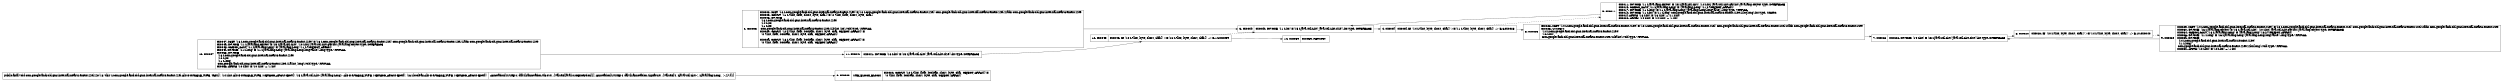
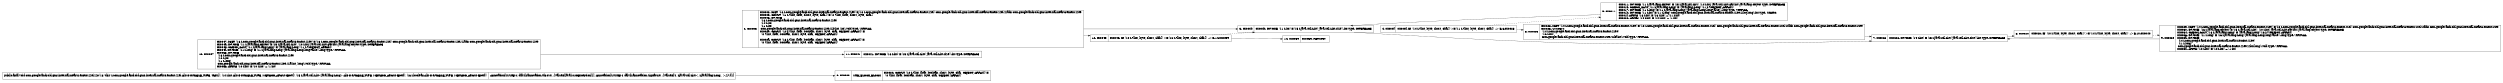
  digraph {
    rankdir=LR
    node [shape=record]
    n1 [label="{0\:\ 0x0000|MTH_BLOCK_BLOCK\l|0x0000: CONST  (r0 I:?[int, float, boolean, short, byte, char, OBJECT, ARRAY]) = \l  (0 ?[int, float, boolean, short, byte, char, OBJECT, ARRAY])\l \l}"]
    n2 [label="{2\:\ 0x0003|0x0003: IGET  (r6 I:com.google.android.gms.internal.measurement.zzee) = (r3 I:com.google.android.gms.internal.measurement.zzei) com.google.android.gms.internal.measurement.zzei.zzadn com.google.android.gms.internal.measurement.zzee \l0x0005: CONST  (r1 I:?[int, float, short, byte, char]) = (2 ?[int, float, short, byte, char]) \l0x0006: INVOKE  \l  (r6 I:com.google.android.gms.internal.measurement.zzee)\l  (r4 I:int)\l  (r1 I:int)\l com.google.android.gms.internal.measurement.zzee.zzb(int, int):void type: VIRTUAL \l0x0009: CONST  (r4 I:?[int, float, boolean, short, byte, char, OBJECT, ARRAY]) = \l  (0 ?[int, float, boolean, short, byte, char, OBJECT, ARRAY])\l \l0x000a: CONST  (r6 I:?[int, float, boolean, short, byte, char, OBJECT, ARRAY]) = \l  (0 ?[int, float, boolean, short, byte, char, OBJECT, ARRAY])\l \l}"]
    n3 [label="{3\:\ 0x000b|0x000b: INVOKE  (r1 I:int) = (r5 I:java.util.List) java.util.List.size():int type: INTERFACE \l}"]
    n4 [label="{11\:\ 0x0041|0x0041: INVOKE  (r6 I:int) = (r5 I:java.util.List) java.util.List.size():int type: INTERFACE \l}"]
    n5 [label="{12\:\ 0x0045|0x0045: IF  (r0 I:?[int, byte, short, char]) \>= (r6 I:?[int, byte, short, char])  \-\> B:14:0x0059 \l}"]
    n6 [label="{4\:\ 0x000f|0x000f: IF  (r4 I:?[int, byte, short, char]) \>= (r1 I:?[int, byte, short, char])  \-\> B:6:0x0023 \l}"]
    n7 [label="{5\:\ 0x0011|0x0011: INVOKE  (r1 I:java.lang.Object) = (r5 I:java.util.List), (r4 I:int) java.util.List.get(int):java.lang.Object type: INTERFACE \l0x0015: CHECK_CAST  (r1 I:java.lang.Long) = (java.lang.Long) (r1 I:?[OBJECT, ARRAY]) \l0x0017: INVOKE  (r1 I:long) = (r1 I:java.lang.Long) java.lang.Long.longValue():long type: VIRTUAL \l0x001b: INVOKE  (r1 I:int) = (r1 I:long) com.google.android.gms.internal.measurement.zzee.zzbq(long):int type: STATIC \l0x001f: ARITH  (r6 I:int) = (r6 I:int) + (r1 I:int) \l0x0020: ARITH  (r4 I:int) = (r4 I:int) + (1 int) \l}"]
    n8 [label="{6\:\ 0x0023|0x0023: IGET  (r4 I:com.google.android.gms.internal.measurement.zzee) = (r3 I:com.google.android.gms.internal.measurement.zzei) com.google.android.gms.internal.measurement.zzei.zzadn com.google.android.gms.internal.measurement.zzee \l0x0025: SYSTEM  \l  (r4 I:com.google.android.gms.internal.measurement.zzee)\l  (r6 I:int)\l com.google.android.gms.internal.measurement.zzee.zzbf(int):void type: VIRTUAL \l}"]
    n9 [label="{7\:\ 0x0028|0x0028: INVOKE  (r4 I:int) = (r5 I:java.util.List) java.util.List.size():int type: INTERFACE \l}"]
    n10 [label="{8\:\ 0x002c|0x002c: IF  (r0 I:?[int, byte, short, char]) \>= (r4 I:?[int, byte, short, char])  \-\> B:10:0x0040 \l}"]
    n11 [label="{9\:\ 0x002e|0x002e: IGET  (r4 I:com.google.android.gms.internal.measurement.zzee) = (r3 I:com.google.android.gms.internal.measurement.zzei) com.google.android.gms.internal.measurement.zzei.zzadn com.google.android.gms.internal.measurement.zzee \l0x0030: INVOKE  (r6 I:java.lang.Object) = (r5 I:java.util.List), (r0 I:int) java.util.List.get(int):java.lang.Object type: INTERFACE \l0x0034: CHECK_CAST  (r6 I:java.lang.Long) = (java.lang.Long) (r6 I:?[OBJECT, ARRAY]) \l0x0036: INVOKE  (r1 I:long) = (r6 I:java.lang.Long) java.lang.Long.longValue():long type: VIRTUAL \l0x003a: INVOKE  \l  (r4 I:com.google.android.gms.internal.measurement.zzee)\l  (r1 I:long)\l com.google.android.gms.internal.measurement.zzee.zzbn(long):void type: VIRTUAL \l0x003d: ARITH  (r0 I:int) = (r0 I:int) + (1 int) \l}"]
    n12 [label="{14\:\ 0x0059|0x0059: RETURN   \l}"]
    n13 [label="{13\:\ 0x0047|0x0047: IGET  (r6 I:com.google.android.gms.internal.measurement.zzee) = (r3 I:com.google.android.gms.internal.measurement.zzei) com.google.android.gms.internal.measurement.zzei.zzadn com.google.android.gms.internal.measurement.zzee \l0x0049: INVOKE  (r1 I:java.lang.Object) = (r5 I:java.util.List), (r0 I:int) java.util.List.get(int):java.lang.Object type: INTERFACE \l0x004d: CHECK_CAST  (r1 I:java.lang.Long) = (java.lang.Long) (r1 I:?[OBJECT, ARRAY]) \l0x004f: INVOKE  (r1 I:long) = (r1 I:java.lang.Long) java.lang.Long.longValue():long type: VIRTUAL \l0x0053: INVOKE  \l  (r6 I:com.google.android.gms.internal.measurement.zzee)\l  (r6 I:int)\l  (r1 I:long)\l com.google.android.gms.internal.measurement.zzee.zza(int, long):void type: VIRTUAL \l0x0056: ARITH  (r0 I:int) = (r0 I:int) + (1 int) \l}"]
    n14 [label="{public final void com.google.android.gms.internal.measurement.zzei.zzc((r3 'this' I:com.google.android.gms.internal.measurement.zzei A[IMMUTABLE_TYPE, THIS]), (r4 I:int A[IMMUTABLE_TYPE, METHOD_ARGUMENT]), (r5 I:java.util.List\<java.lang.Long\> A[IMMUTABLE_TYPE, METHOD_ARGUMENT]), (r6 I:boolean A[IMMUTABLE_TYPE, METHOD_ARGUMENT]))  | Annotation[SYSTEM, dalvik.annotation.Throws, \{value=[java.io.IOException]\}], Annotation[SYSTEM, dalvik.annotation.Signature, \{value=[(I, Ljava\/util\/List\<, Ljava\/lang\/Long;, \>;Z)V]\}]\l}"]
    n2 -> n3
-   n3 -> n6
-   n4 -> n5
+   n3 -> n9
+   n2 -> n5
    n5 -> n3 [style=dashed]
    n5 -> n12
    n6 -> n7 [style=dashed]
    n6 -> n8
    n7 -> n3
    n8 -> n9
    n9 -> n10
    n10 -> n11 [style=dashed]
    n11 -> n9
    n13 -> n4
    n14 -> n1
  }
